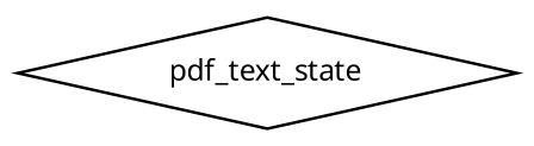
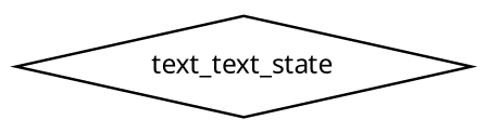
  digraph {
    rankdir=TB
    fontname="Noto Sans"
-   n1 [color=black fillcolor=white fontname="Noto Sans" fontsize=10 height=0.2 label=pdf_text_state shape=diamond style=filled width=0.4]
+   n1 [color=black fillcolor=white fontname="Noto Sans" fontsize=10 height=0.2 label=text_text_state shape=diamond style=filled width=0.4]
  }
